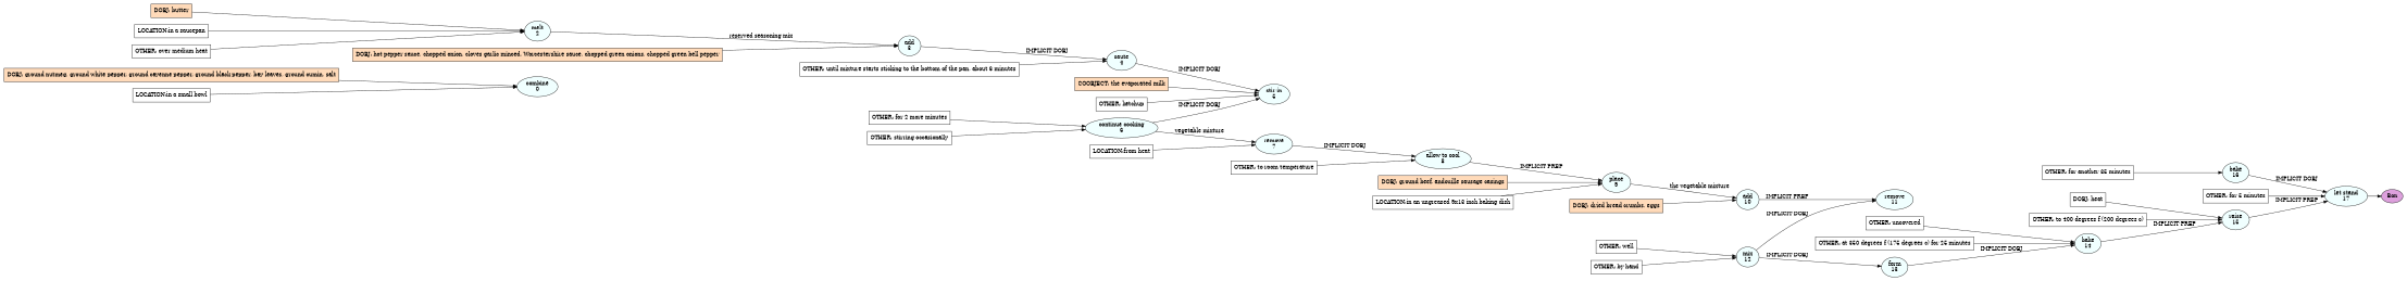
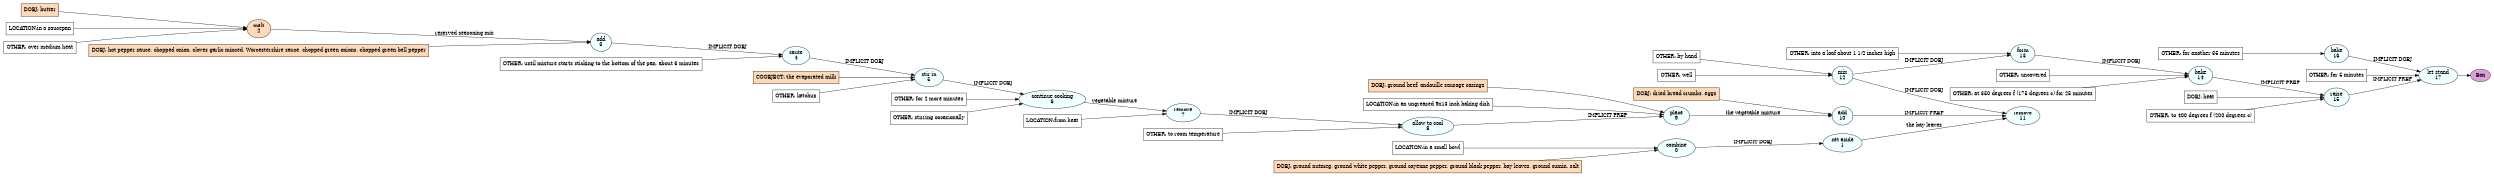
  digraph {
    rankdir=LR
    node [fillcolor=white shape=box style=filled]
    n1 [fillcolor=azure label="combine\n0" shape=oval]
+   n2 [fillcolor=azure label="set aside\n1" shape=oval]
    n3 [fillcolor=azure label="remove\n11" shape=oval]
-   n4 [fillcolor=azure label="melt\n2" shape=oval]
+   n4 [fillcolor=peachpuff label="melt\n2" shape=oval]
    n5 [fillcolor=azure label="add\n3" shape=oval]
    n6 [fillcolor=azure label="saute\n4" shape=oval]
    n7 [fillcolor=azure label="stir in\n5" shape=oval]
    n8 [fillcolor=azure label="continue cooking\n6" shape=oval]
    n9 [fillcolor=azure label="remove\n7" shape=oval]
    n10 [fillcolor=azure label="allow to cool\n8" shape=oval]
    n11 [fillcolor=azure label="place\n9" shape=oval]
    n12 [fillcolor=azure label="add\n10" shape=oval]
    n13 [fillcolor=azure label="mix\n12" shape=oval]
    n14 [fillcolor=azure label="form\n13" shape=oval]
    n15 [fillcolor=azure label="bake\n14" shape=oval]
    n16 [fillcolor=azure label="raise\n15" shape=oval]
    n17 [fillcolor=azure label="let stand\n17" shape=oval]
    n18 [fillcolor=plum label=Bon shape=oval]
    n19 [fillcolor=azure label="bake\n16" shape=oval]
    n20 [fillcolor=peachpuff label="DOBJ: ground nutmeg, ground white pepper, ground cayenne pepper, ground black pepper, bay leaves, ground cumin, salt"]
    n21 [label="LOCATION:in a small bowl"]
    n22 [label="OTHER: for another 35 minutes"]
    n23 [fillcolor=peachpuff label="DOBJ: butter"]
    n24 [label="LOCATION:in a saucepan"]
    n25 [label="OTHER: over medium heat"]
    n26 [fillcolor=peachpuff label="DOBJ: hot pepper sauce, chopped onion, cloves garlic minced, Worcestershire sauce, chopped green onions, chopped green bell pepper"]
    n27 [label="OTHER: until mixture starts sticking to the bottom of the pan, about 6 minutes"]
    n28 [fillcolor=peachpuff label="COOBJECT: the evaporated milk"]
    n29 [label="OTHER: ketchup"]
    n30 [label="OTHER: for 2 more minutes"]
    n31 [label="OTHER: stirring occasionally"]
    n32 [label="LOCATION:from heat"]
    n33 [label="OTHER: to room temperature"]
    n34 [fillcolor=peachpuff label="DOBJ: ground beef, andouille sausage casings"]
    n35 [label="LOCATION:in an ungreased 9x13 inch baking dish"]
    n36 [fillcolor=peachpuff label="DOBJ: dried bread crumbs, eggs"]
    n37 [label="OTHER: well"]
    n38 [label="OTHER: by hand"]
+   n39 [label="OTHER: into a loaf about 1 1/2 inches high"]
    n40 [label="OTHER: uncovered"]
    n41 [label="OTHER: at 350 degrees f (175 degrees c) for 25 minutes"]
    n42 [label="DOBJ: heat"]
    n43 [label="OTHER: to 400 degrees f (200 degrees c)"]
    n44 [label="OTHER: for 5 minutes"]
+   n1 -> n2 [label="IMPLICIT DOBJ"]
+   n2 -> n3 [label="the bay leaves"]
    n4 -> n5 [label="reserved seasoning mix"]
    n5 -> n6 [label="IMPLICIT DOBJ"]
    n6 -> n7 [label="IMPLICIT DOBJ"]
-   n8 -> n7 [label="IMPLICIT DOBJ"]
+   n7 -> n8 [label="IMPLICIT DOBJ"]
    n8 -> n9 [label="vegetable mixture"]
    n9 -> n10 [label="IMPLICIT DOBJ"]
    n10 -> n11 [label="IMPLICIT PREP"]
    n11 -> n12 [label="the vegetable mixture"]
    n12 -> n3 [label="IMPLICIT PREP"]
    n13 -> n3 [label="IMPLICIT DOBJ"]
    n13 -> n14 [label="IMPLICIT DOBJ"]
    n14 -> n15 [label="IMPLICIT DOBJ"]
    n15 -> n16 [label="IMPLICIT PREP"]
    n16 -> n17 [label="IMPLICIT PREP"]
    n17 -> n18
    n19 -> n17 [label="IMPLICIT DOBJ"]
    n20 -> n1
    n21 -> n1
    n22 -> n19
    n23 -> n4
    n24 -> n4
    n25 -> n4
    n26 -> n5
    n27 -> n6
    n28 -> n7
    n29 -> n7
    n30 -> n8
    n31 -> n8
    n32 -> n9
    n33 -> n10
    n34 -> n11
    n35 -> n11
    n36 -> n12
    n37 -> n13
    n38 -> n13
+   n39 -> n14
    n40 -> n15
    n41 -> n15
    n42 -> n16
    n43 -> n16
    n44 -> n17
  }
